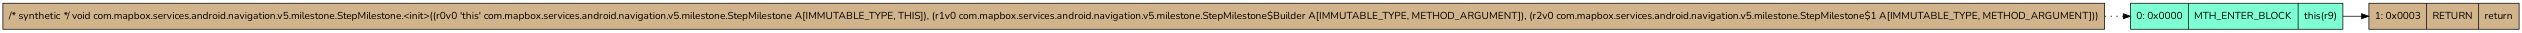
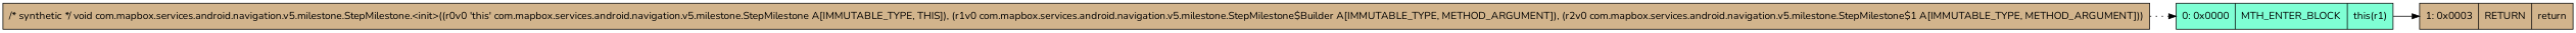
  digraph {
    rankdir=LR
    fontname=Nunito
    node [shape=record style=filled fillcolor=tan fontname=Nunito]
    edge [fontname=Nunito]
-   n1 [label="{0\:\ 0x0000|MTH_ENTER_BLOCK\l|this(r9)\l}" fillcolor=aquamarine]
+   n1 [label="{0\:\ 0x0000|MTH_ENTER_BLOCK\l|this(r1)\l}" fillcolor=aquamarine]
    n2 [label="{1\:\ 0x0003|RETURN\l|return\l}"]
    n3 [label="{\/* synthetic *\/ void com.mapbox.services.android.navigation.v5.milestone.StepMilestone.\<init\>((r0v0 'this' com.mapbox.services.android.navigation.v5.milestone.StepMilestone A[IMMUTABLE_TYPE, THIS]), (r1v0 com.mapbox.services.android.navigation.v5.milestone.StepMilestone$Builder A[IMMUTABLE_TYPE, METHOD_ARGUMENT]), (r2v0 com.mapbox.services.android.navigation.v5.milestone.StepMilestone$1 A[IMMUTABLE_TYPE, METHOD_ARGUMENT])) }"]
    n1 -> n2 [style=solid]
    n3 -> n1 [style=dotted]
  }
